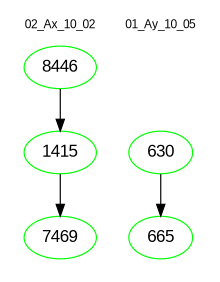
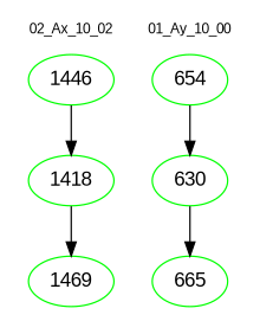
  digraph {
    fontname="Liberation Sans"
    node [color=green fontname="Liberation Sans"]
    edge [color=black fontname="Liberation Sans"]
-   n1 [label=8446]
-   n2 [label=1415]
-   n3 [label=7469]
+   n1 [label=1446]
+   n2 [label=1418]
+   n3 [label=1469]
+   n4 [label=654]
    n5 [label=630]
    n6 [label=665]
    subgraph cluster_1 {
      color=white
      fontsize=10
      label="02_Ax_10_02"
      n1
      n2
      n3
    }
    subgraph cluster_2 {
      color=white
      fontsize=10
-     label="01_Ay_10_05"
+     label="01_Ay_10_00"
+     n4
      n5
      n6
    }
    n1 -> n2
    n2 -> n3
+   n4 -> n5
    n5 -> n6
  }
